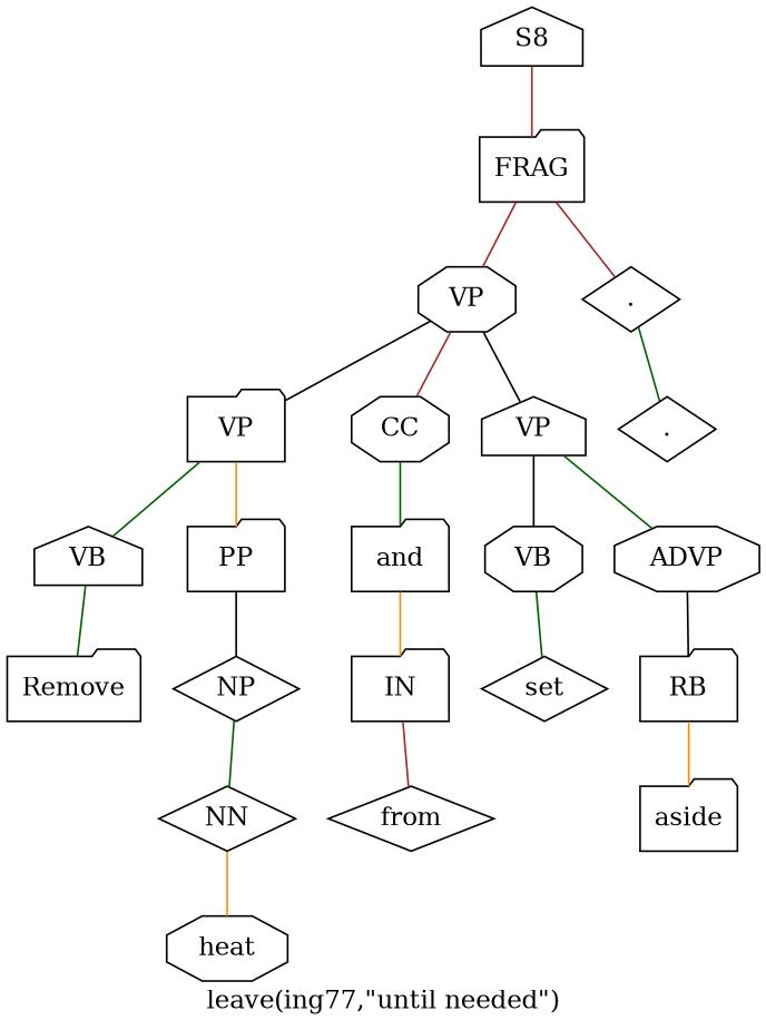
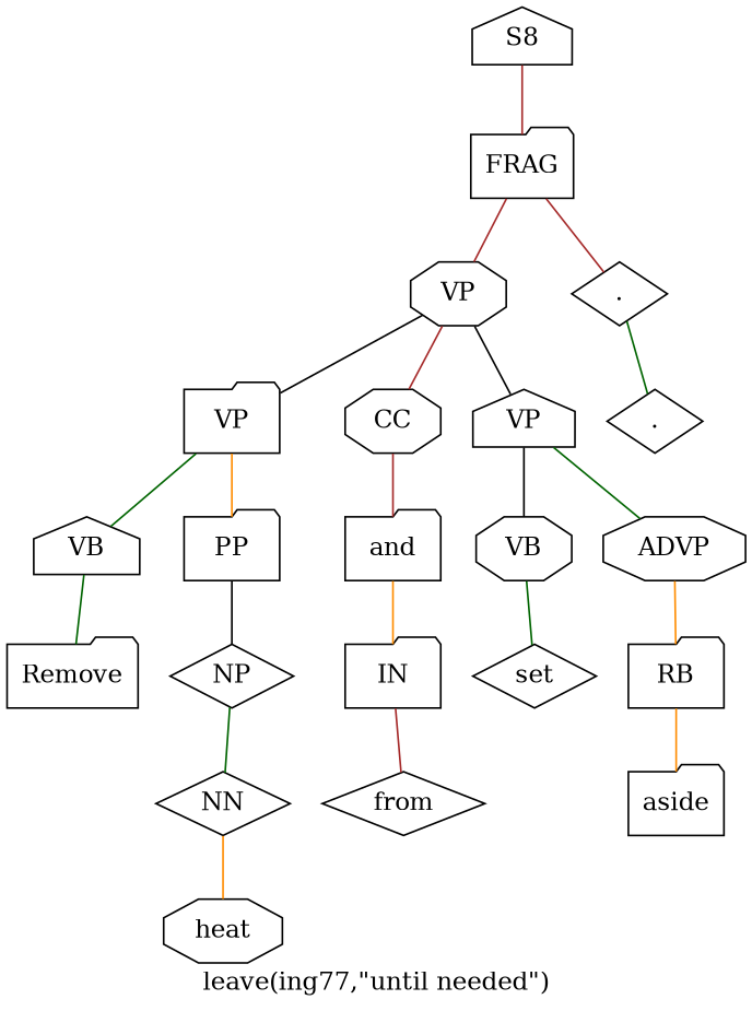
  graph {
    label="leave(ing77,\"until needed\")"
    node [shape=folder]
    edge [color=darkgreen]
    n1 [label=S8 shape=house]
    n2 [label=FRAG]
    n3 [label=VP shape=octagon]
    n4 [label="." shape=diamond]
    n5 [label=VP]
    n6 [label=CC shape=octagon]
    n7 [label=VP shape=house]
    n8 [label="." shape=diamond]
    n9 [label=VB shape=house]
    n10 [label=PP]
    n11 [label=and]
    n12 [label=VB shape=octagon]
    n13 [label=ADVP shape=octagon]
    n14 [label=Remove]
    n15 [label=NP shape=diamond]
    n16 [label=IN]
    n17 [label=from shape=diamond]
    n18 [label=NN shape=diamond]
    n19 [label=heat shape=octagon]
    n20 [label=set shape=diamond]
    n21 [label=RB]
    n22 [label=aside]
    n1 -- n2 [color=brown]
    n2 -- n3 [color=brown]
    n2 -- n4 [color=brown]
    n3 -- n5 [color=black]
    n3 -- n6 [color=brown]
    n3 -- n7 [color=black]
    n4 -- n8
    n5 -- n9
    n5 -- n10 [color=darkorange]
-   n6 -- n11
+   n6 -- n11 [color=brown]
    n7 -- n12 [color=black]
    n7 -- n13
    n9 -- n14
    n10 -- n15 [color=black]
    n11 -- n16 [color=darkorange]
    n12 -- n20
-   n13 -- n21 [color=black]
+   n13 -- n21 [color=darkorange]
    n15 -- n18
    n16 -- n17 [color=brown]
    n18 -- n19 [color=darkorange]
    n21 -- n22 [color=darkorange]
  }
